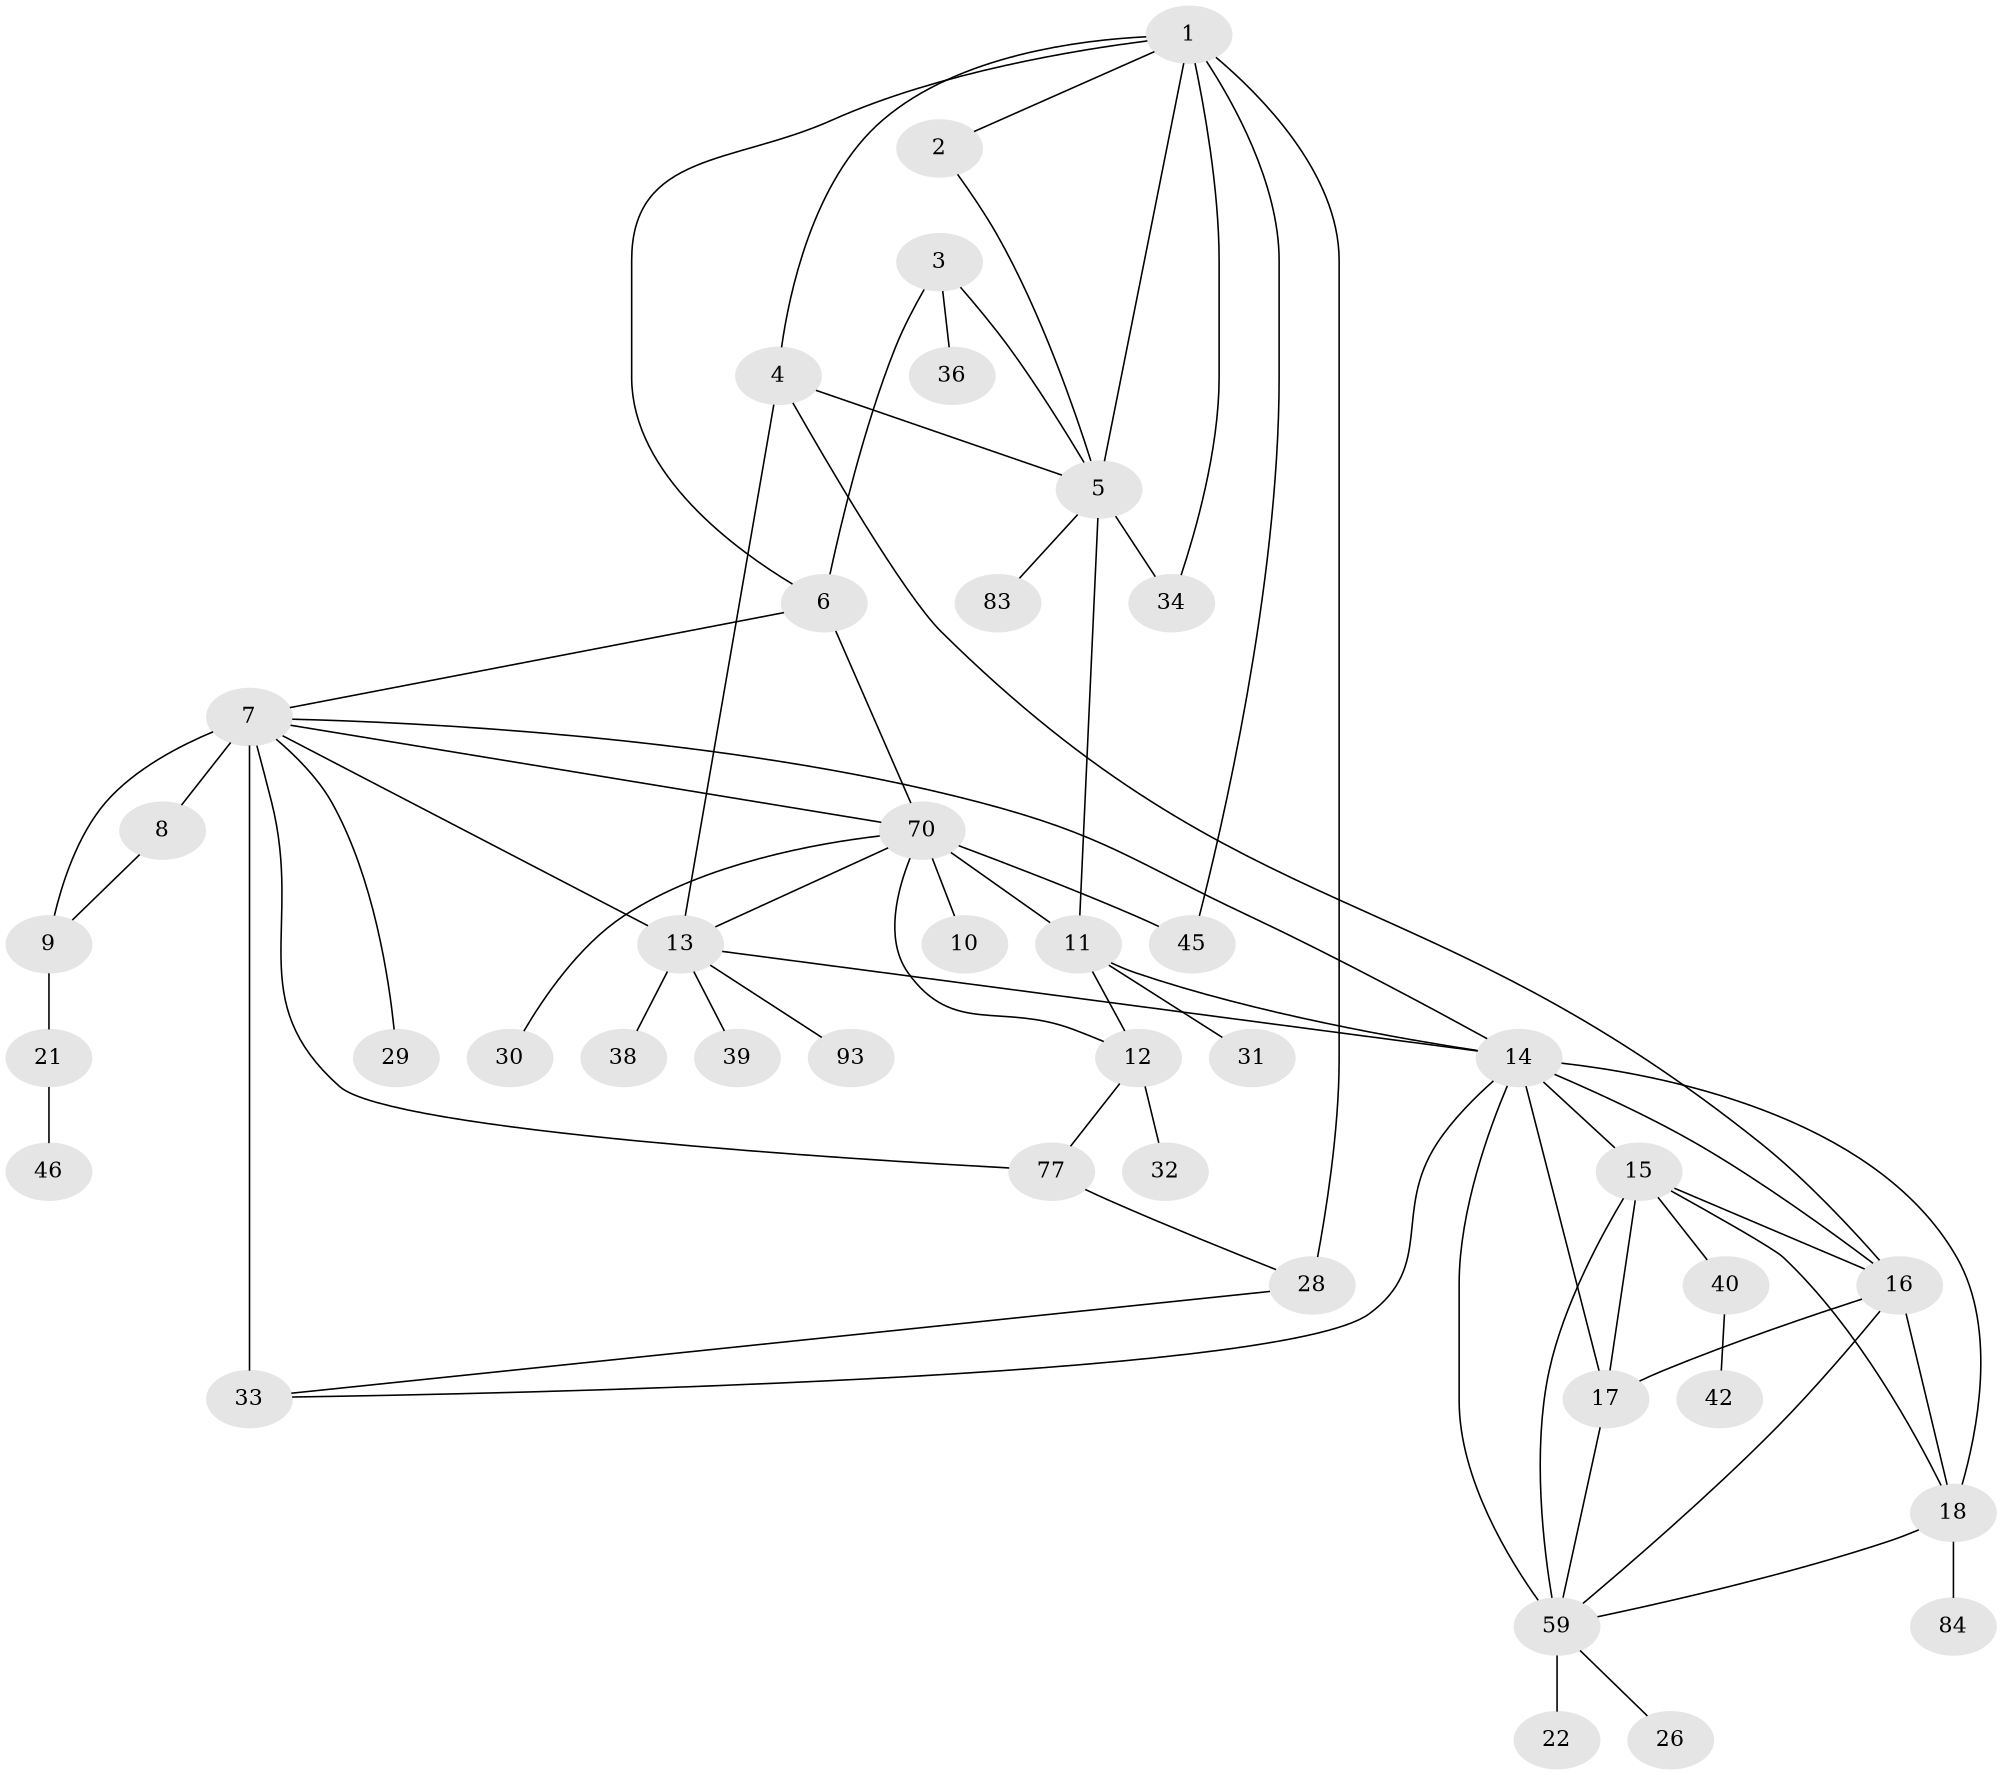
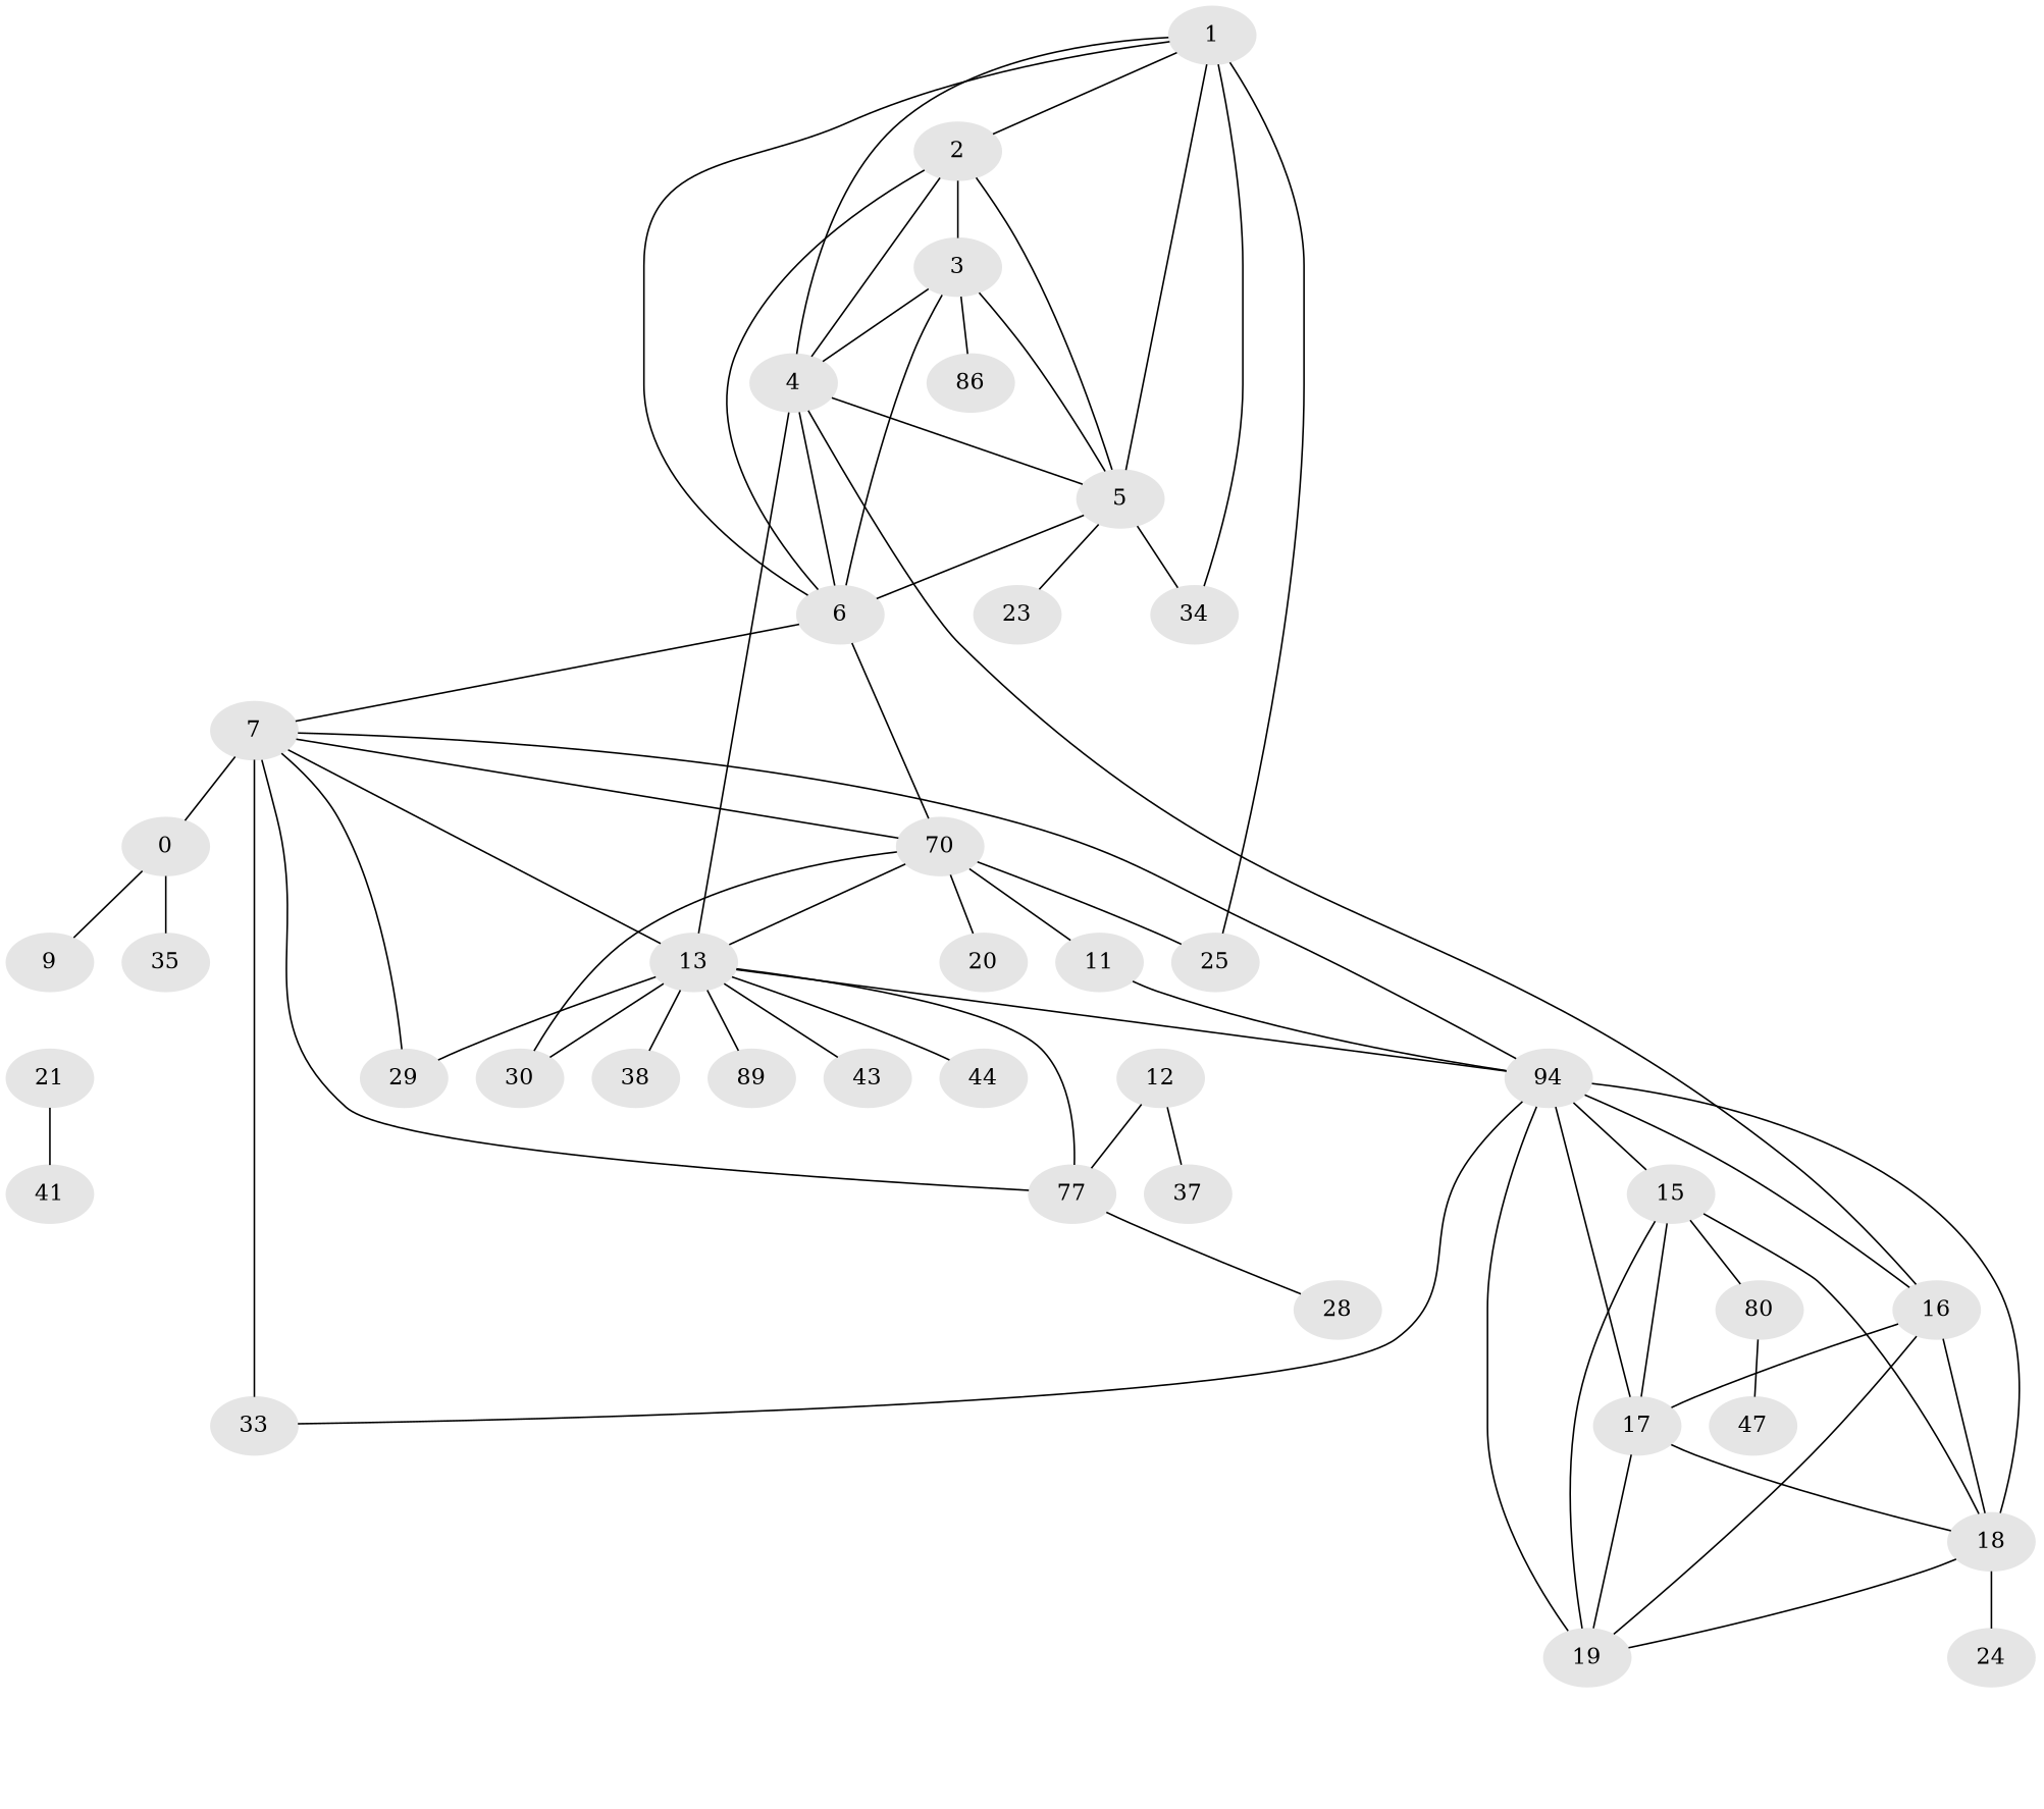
  graph {
    node [color=gray90 style=filled]
    edge [weight=1.0]
    1
    2
    4
    5
    6
-   25 [label=45]
+   25
    28
    34
    3
-   36
+   36 [label=86]
    13
    16
-   23 [label=83]
+   23
    7
    n15 [label=70]
    33
-   14
+   14 [label=94]
    n18 [label=77]
    29
    30
    38
-   39
-   43 [label=93]
+   39 [label=89]
+   43
+   44
    17
    18
-   19 [label=59]
-   8
+   19
+   8 [label=0]
    9
    11
    12
-   20 [label=10]
+   20
+   35
    21
    15
-   41 [label=46]
-   31
-   37 [label=32]
-   40
-   24 [label=84]
-   22
-   26
-   42
+   41
+   37
+   40 [label=80]
+   24
+   42 [label=47]
    1 -- 2 [weight=2.0]
    1 -- 4
    1 -- 5
    1 -- 6
    1 -- 25
-   1 -- 28 [weight=3.0]
    1 -- 34
+   2 -- 4 [weight=2.0]
    2 -- 5 [weight=2.0]
+   2 -- 6 [weight=2.0]
+   2 -- 3 [weight=2.0]
    4 -- 5
+   4 -- 6
    4 -- 13
    4 -- 16
-   5 -- 11
+   5 -- 6
    5 -- 34 [weight=3.0]
    5 -- 23
    6 -- 7
    6 -- n15
-   28 -- 33
+   3 -- 4
    3 -- 5
    3 -- 6
    3 -- 36
    13 -- 14
+   13 -- n18 [weight=2.0]
+   13 -- 29 [weight=5.0]
+   13 -- 30
    13 -- 38
    13 -- 39
    13 -- 43
+   13 -- 44
    16 -- 17
    16 -- 18
    16 -- 19
    7 -- 13
    7 -- n15 [weight=2.0]
    7 -- 33 [weight=6.0]
    7 -- 14
    7 -- n18
    7 -- 29
    7 -- 8 [weight=5.0]
-   7 -- 9 [weight=5.0]
    n15 -- 25
    n15 -- 13
    n15 -- 30
    n15 -- 11 [weight=5.0]
-   n15 -- 12 [weight=5.0]
    n15 -- 20 [weight=4.0]
    14 -- 16 [weight=2.0]
    14 -- 33
    14 -- 17 [weight=6.0]
    14 -- 18 [weight=2.0]
    14 -- 19 [weight=2.0]
    14 -- 15 [weight=2.0]
    n18 -- 28
+   17 -- 18
    17 -- 19
    18 -- 19
    18 -- 24
-   19 -- 22 [weight=5.0]
-   19 -- 26
    8 -- 9
-   9 -- 21
+   8 -- 35
    11 -- 14
-   11 -- 12
-   11 -- 31
    12 -- n18
    12 -- 37
    21 -- 41
-   15 -- 16
    15 -- 17
    15 -- 18
    15 -- 19
    15 -- 40
    40 -- 42
  }
